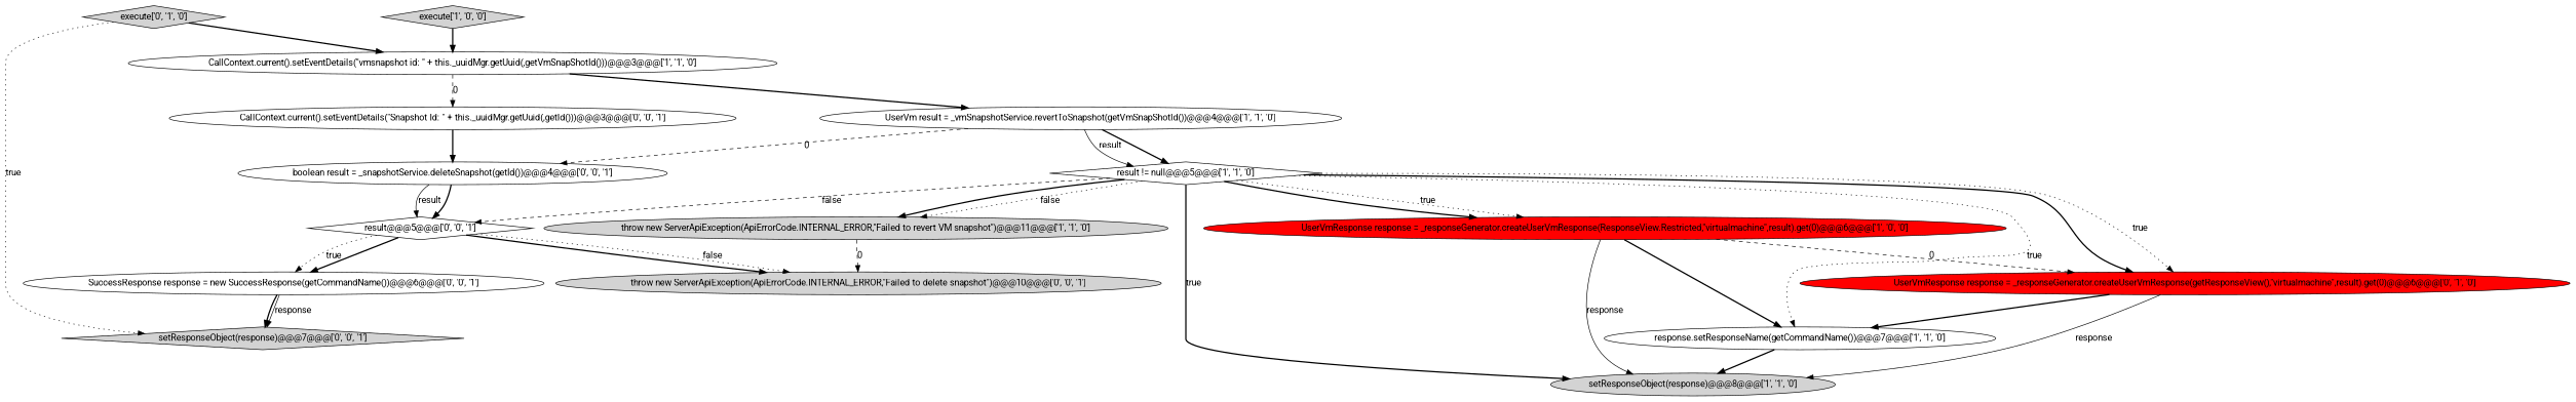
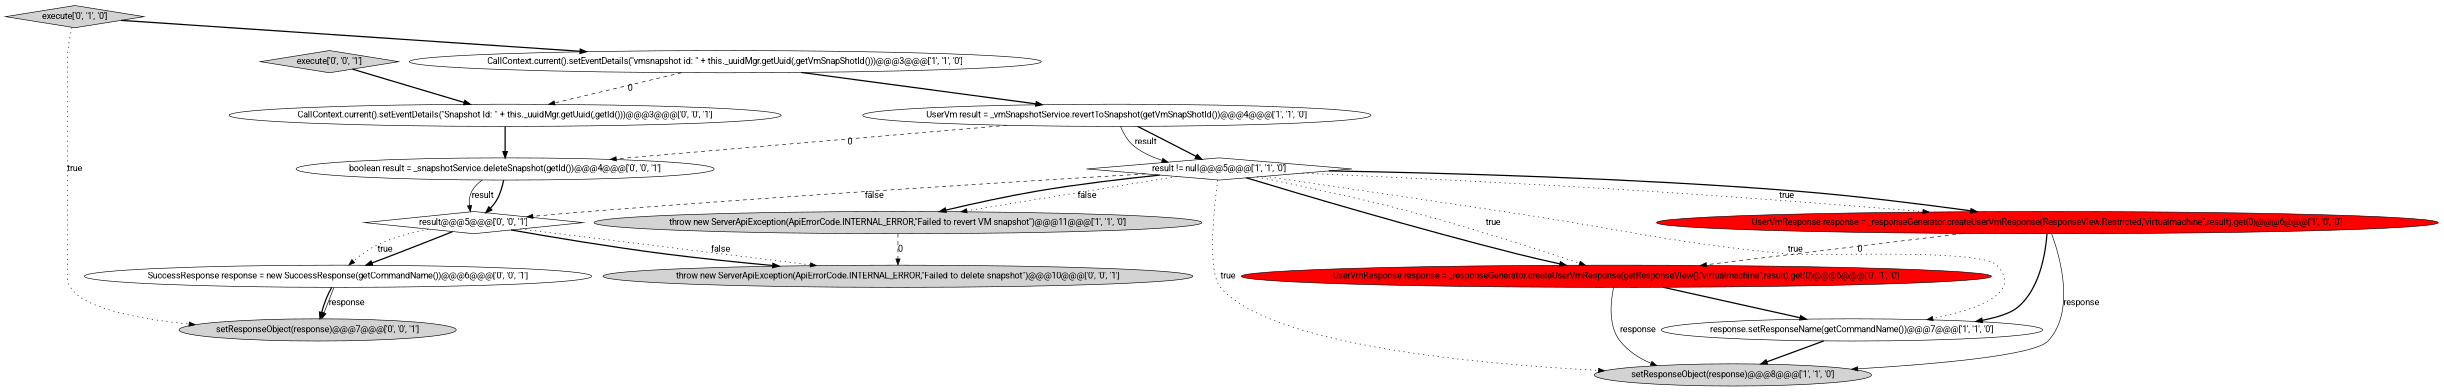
  digraph {
    fontname=Roboto
    node [fillcolor=white fontname=Roboto shape=ellipse style=filled]
    edge [fontname=Roboto style=bold]
    n1 [fillcolor=lightgray label="execute['0', '1', '0']" shape=diamond]
    n2 [label="CallContext.current().setEventDetails(\"vmsnapshot id: \" + this._uuidMgr.getUuid(,getVmSnapShotId()))@@@3@@@['1', '1', '0']"]
-   n3 [fillcolor=lightgray label="setResponseObject(response)@@@7@@@['0', '0', '1']" shape=diamond]
+   n3 [fillcolor=lightgray label="setResponseObject(response)@@@7@@@['0', '0', '1']"]
    n4 [label="UserVm result = _vmSnapshotService.revertToSnapshot(getVmSnapShotId())@@@4@@@['1', '1', '0']"]
    n5 [label="CallContext.current().setEventDetails(\"Snapshot Id: \" + this._uuidMgr.getUuid(,getId()))@@@3@@@['0', '0', '1']"]
    n6 [fillcolor=red label="UserVmResponse response = _responseGenerator.createUserVmResponse(ResponseView.Restricted,\"virtualmachine\",result).get(0)@@@6@@@['1', '0', '0']"]
    n7 [label="response.setResponseName(getCommandName())@@@7@@@['1', '1', '0']"]
    n8 [fillcolor=red label="UserVmResponse response = _responseGenerator.createUserVmResponse(getResponseView(),\"virtualmachine\",result).get(0)@@@6@@@['0', '1', '0']"]
    n9 [fillcolor=lightgray label="setResponseObject(response)@@@8@@@['1', '1', '0']"]
    n10 [label="SuccessResponse response = new SuccessResponse(getCommandName())@@@6@@@['0', '0', '1']"]
    n11 [label="boolean result = _snapshotService.deleteSnapshot(getId())@@@4@@@['0', '0', '1']"]
    n12 [label="result@@@5@@@['0', '0', '1']" shape=diamond]
    n13 [fillcolor=lightgray label="throw new ServerApiException(ApiErrorCode.INTERNAL_ERROR,\"Failed to delete snapshot\")@@@10@@@['0', '0', '1']"]
    n14 [label="result != null@@@5@@@['1', '1', '0']" shape=diamond]
    n15 [fillcolor=lightgray label="throw new ServerApiException(ApiErrorCode.INTERNAL_ERROR,\"Failed to revert VM snapshot\")@@@11@@@['1', '1', '0']"]
-   n16 [fillcolor=lightgray label="execute['1', '0', '0']" shape=diamond]
+   n17 [fillcolor=lightgray label="execute['0', '0', '1']" shape=diamond]
    n1 -> n2
    n1 -> n3 [label=true style=dotted]
    n2 -> n4
    n2 -> n5 [label=0 style=dashed]
    n4 -> n11 [label=0 style=dashed]
    n4 -> n14
    n4 -> n14 [label=result style=solid]
    n5 -> n11
    n6 -> n7
    n6 -> n8 [label=0 style=dashed]
    n6 -> n9 [label=response style=solid]
    n7 -> n9
    n8 -> n7
    n8 -> n9 [label=response style=solid]
    n10 -> n3 [label=response style=solid]
    n10 -> n3
    n11 -> n12
    n11 -> n12 [label=result style=solid]
    n12 -> n10
    n12 -> n10 [label=true style=dotted]
    n12 -> n13
    n12 -> n13 [label=false style=dotted]
    n14 -> n6 [label=true style=dotted]
    n14 -> n6
    n14 -> n7 [label=true style=dotted]
    n14 -> n8
    n14 -> n8 [label=true style=dotted]
-   n14 -> n9 [label=true]
+   n14 -> n9 [label=true style=dotted]
    n14 -> n12 [label=false style=dashed]
    n14 -> n15 [label=false style=dotted]
    n14 -> n15
    n15 -> n13 [label=0 style=dashed]
-   n16 -> n2
+   n17 -> n5
  }
